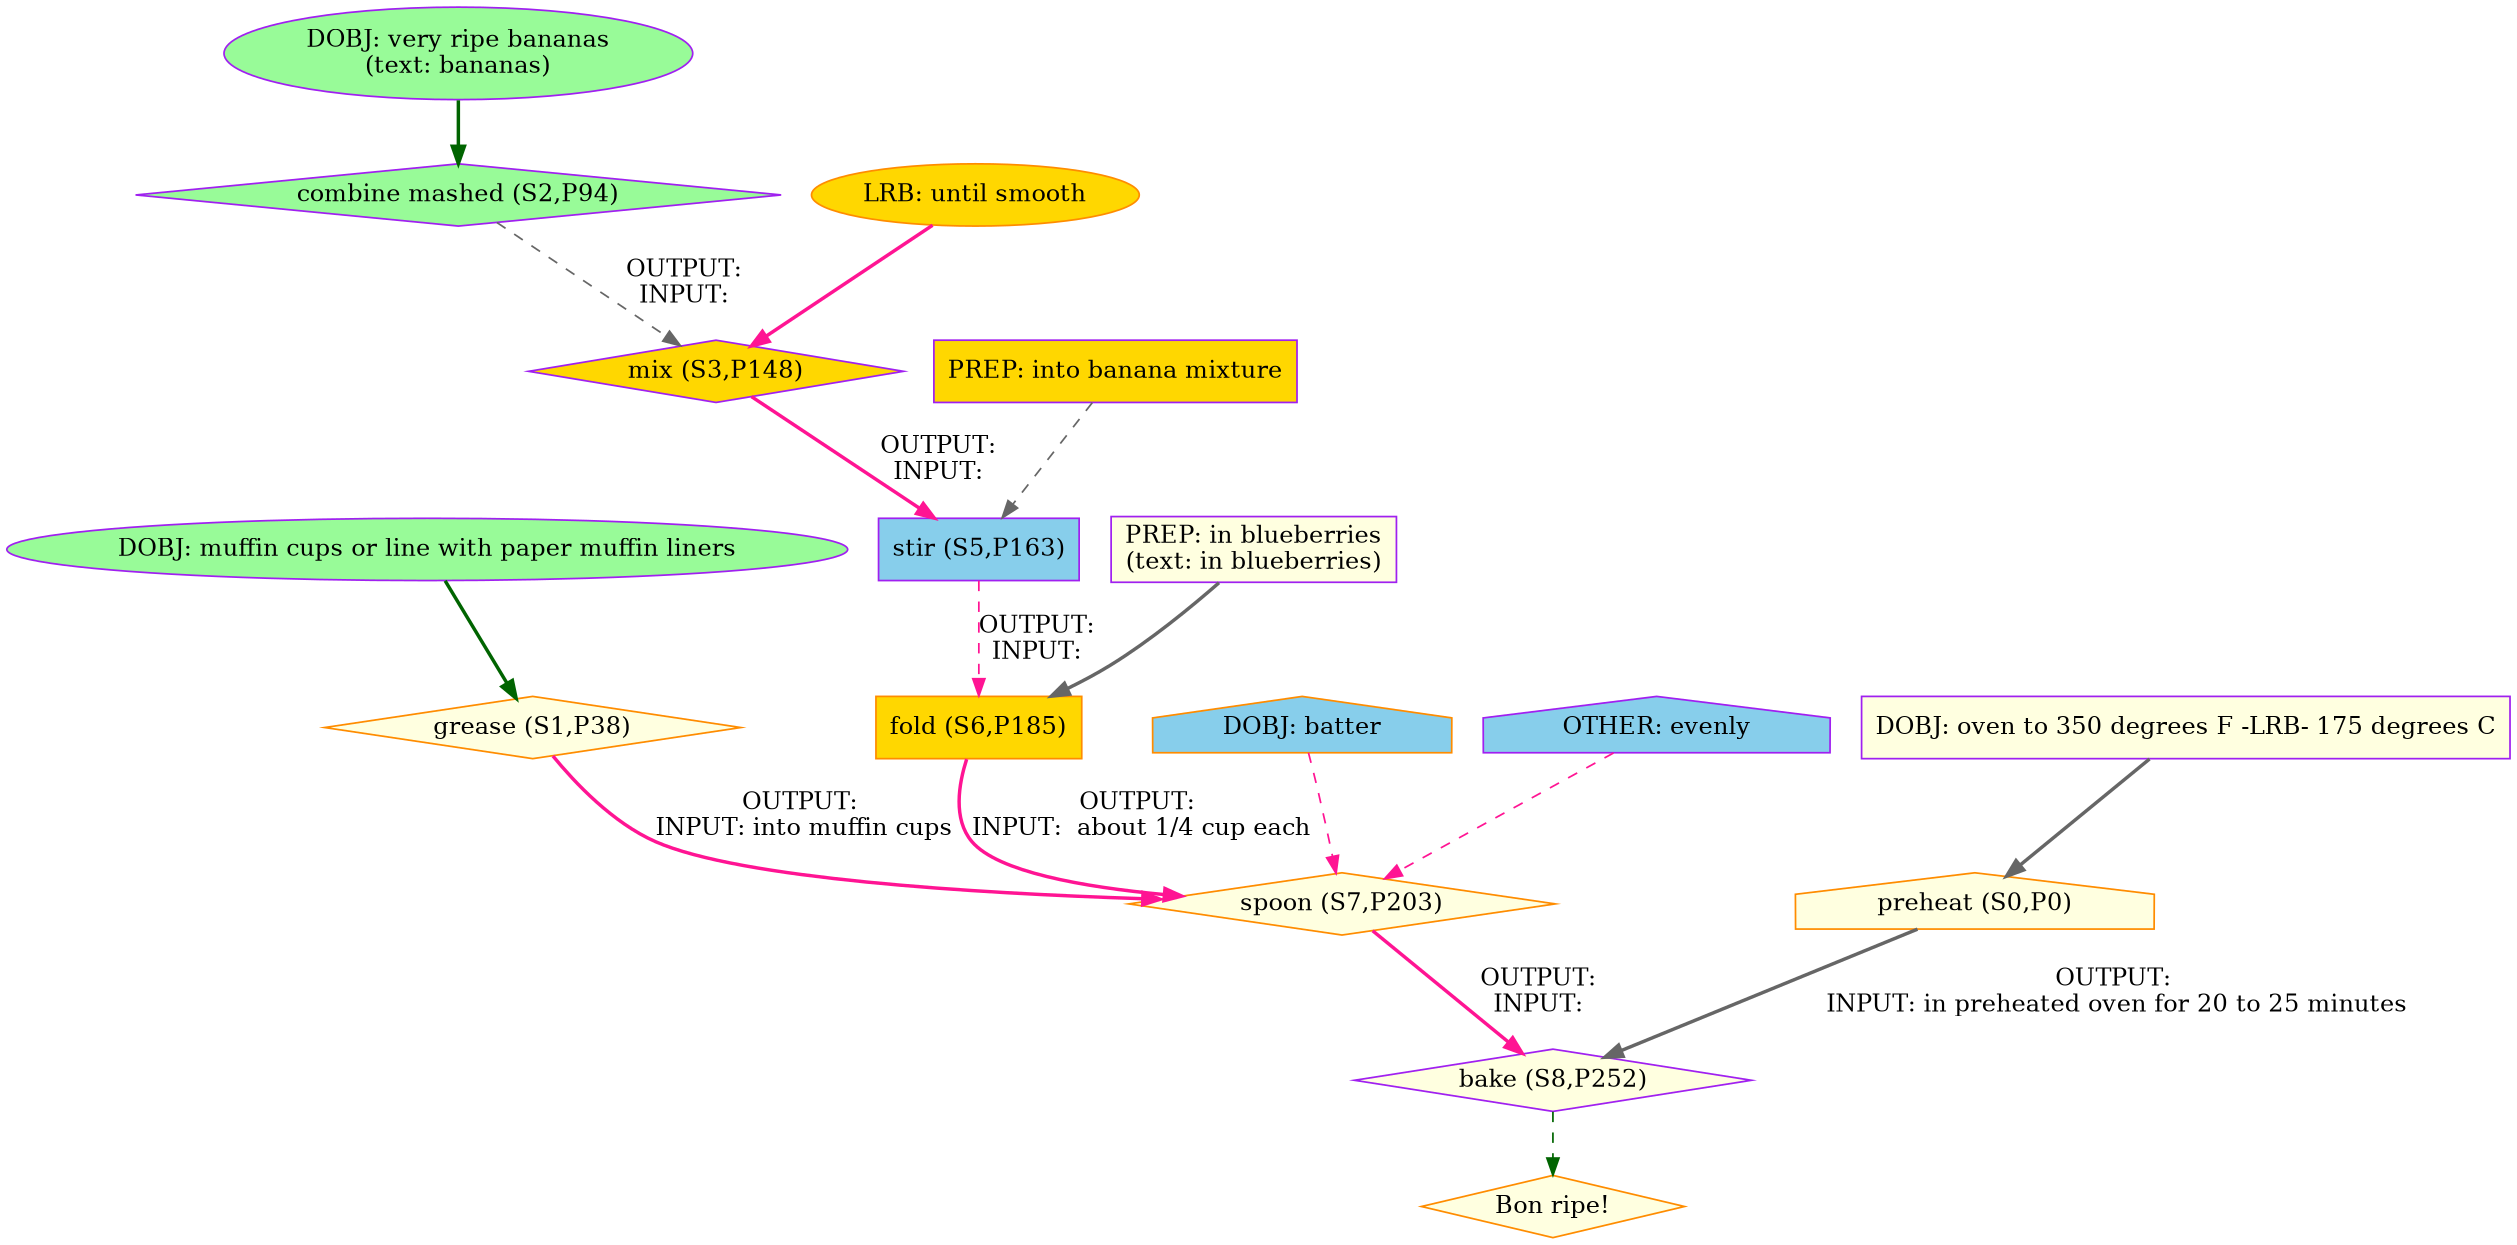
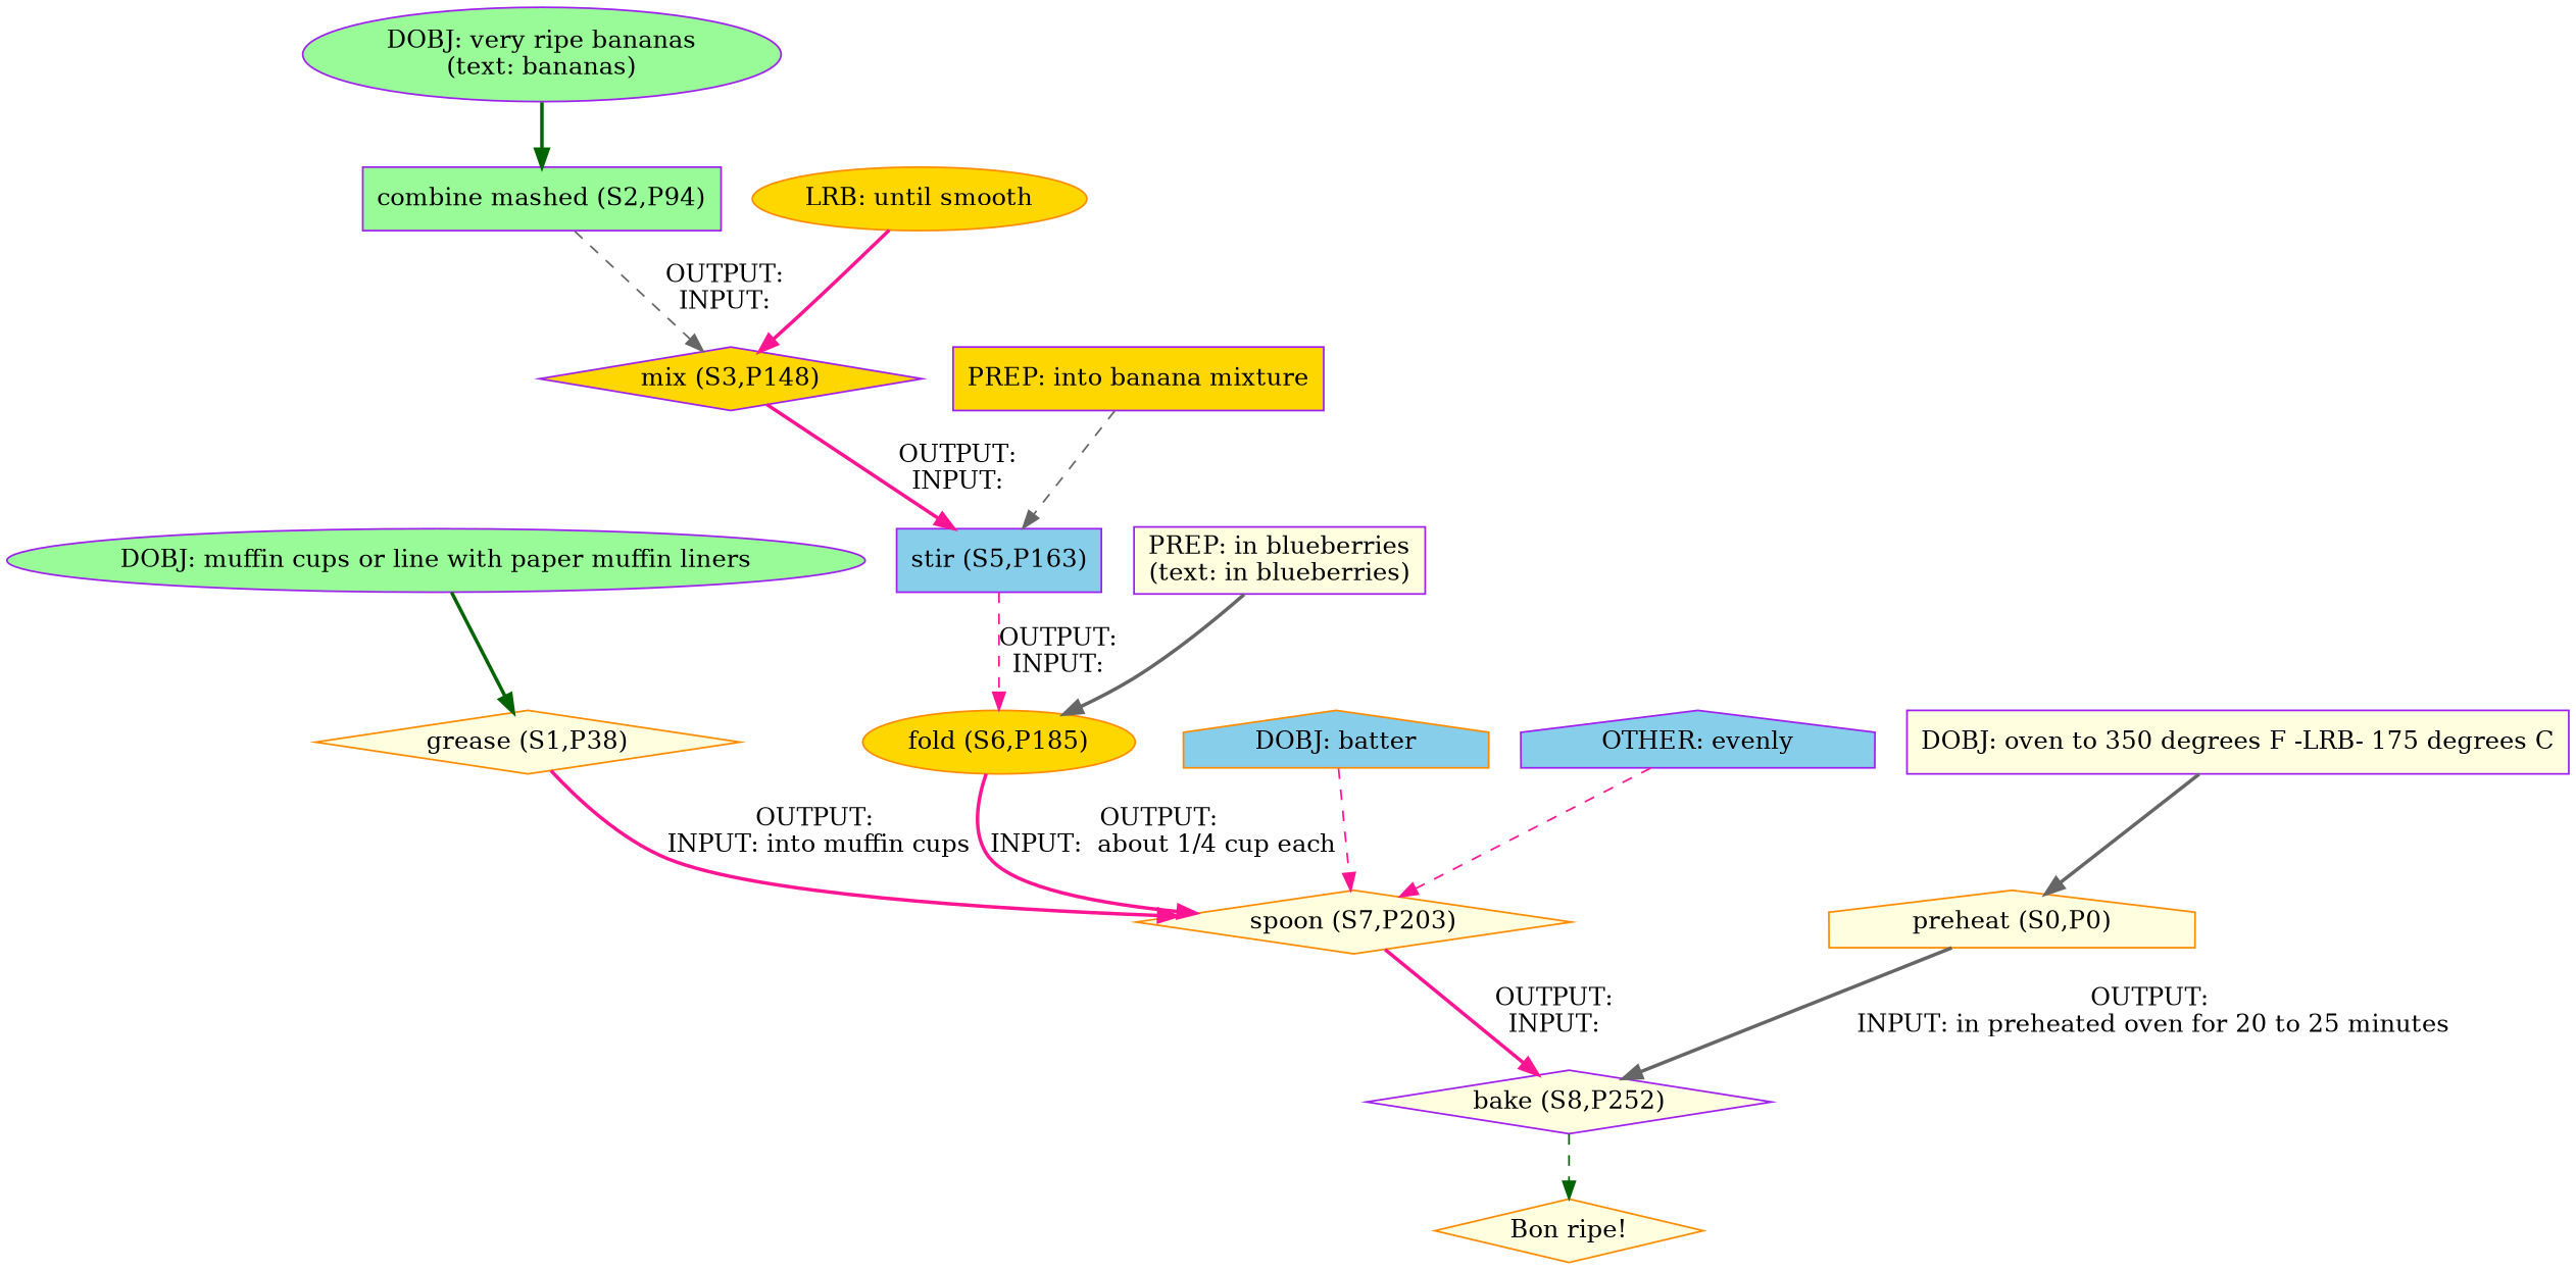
  digraph {
    node [color=purple fillcolor=lightyellow shape=diamond style=filled]
    edge [color=deeppink style=bold]
    n1 [color=darkorange label="preheat (S0,P0)" shape=house]
    n2 [label="bake (S8,P252)"]
    n3 [color=darkorange label="Bon ripe!"]
    n4 [color=darkorange label="grease (S1,P38)"]
    n5 [color=darkorange label="spoon (S7,P203)"]
-   n6 [fillcolor=palegreen label="combine mashed (S2,P94)"]
+   n6 [fillcolor=palegreen label="combine mashed (S2,P94)" shape=box]
    n7 [fillcolor=gold label="mix (S3,P148)"]
    n8 [fillcolor=skyblue label="stir (S5,P163)" shape=box]
-   n9 [color=darkorange fillcolor=gold label="fold (S6,P185)" shape=box]
+   n9 [color=darkorange fillcolor=gold label="fold (S6,P185)" shape=ellipse]
    n10 [fillcolor=palegreen label="DOBJ: muffin cups or line with paper muffin liners" shape=ellipse]
    n11 [fillcolor=palegreen label="DOBJ: very ripe bananas\n(text: bananas)" shape=ellipse]
    n12 [label="DOBJ: oven to 350 degrees F -LRB- 175 degrees C" shape=box]
    n13 [color=darkorange fillcolor=gold label="LRB: until smooth" shape=ellipse]
    n14 [fillcolor=gold label="PREP: into banana mixture" shape=box]
    n15 [label="PREP: in blueberries\n(text: in blueberries)" shape=box]
    n16 [color=darkorange fillcolor=skyblue label="DOBJ: batter" shape=house]
    n17 [fillcolor=skyblue label="OTHER: evenly" shape=house]
    n1 -> n2 [color=gray40 label="OUTPUT: \nINPUT: in preheated oven for 20 to 25 minutes"]
    n2 -> n3 [color=darkgreen style=dashed]
    n4 -> n5 [label="OUTPUT: \nINPUT: into muffin cups"]
    n5 -> n2 [label="OUTPUT: \nINPUT: "]
    n6 -> n7 [color=gray40 label="OUTPUT: \nINPUT: " style=dashed]
    n7 -> n8 [label="OUTPUT: \nINPUT: "]
    n8 -> n9 [label="OUTPUT: \nINPUT: " style=dashed]
    n9 -> n5 [label="OUTPUT: \nINPUT:  about 1/4 cup each"]
    n10 -> n4 [color=darkgreen]
    n11 -> n6 [color=darkgreen]
    n12 -> n1 [color=gray40]
    n13 -> n7
    n14 -> n8 [color=gray40 style=dashed]
    n15 -> n9 [color=gray40]
    n16 -> n5 [style=dashed]
    n17 -> n5 [style=dashed]
  }
